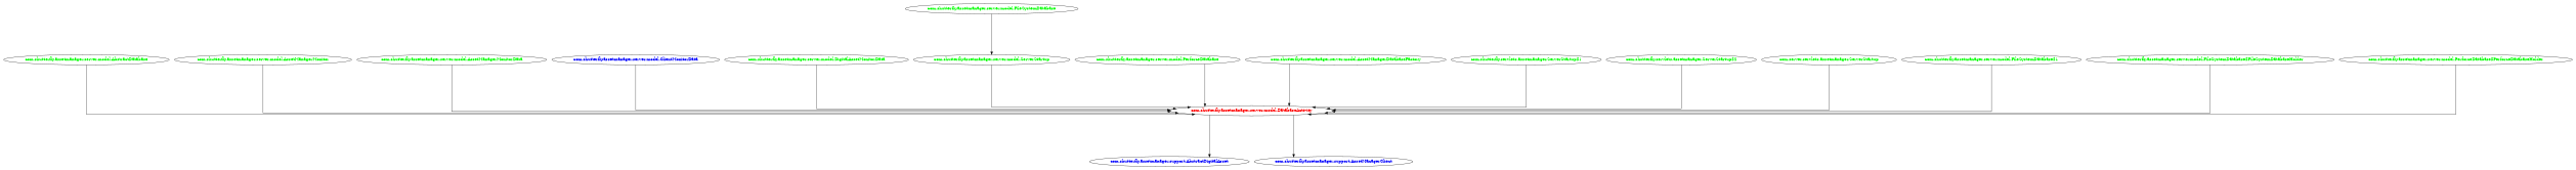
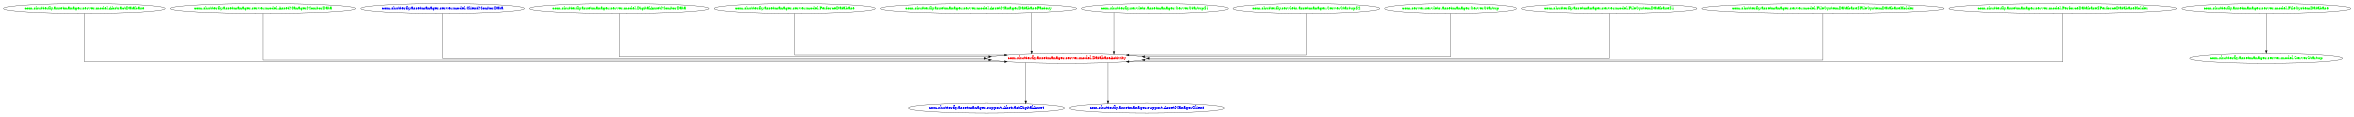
  digraph {
    concentrate=true
    rankdir=TB
    ranksep=2.0
    splines=ortho
    node [fontcolor=green]
    "com.shutterfly.assetmanager.server.model.DatabaseActivity" [fontcolor=red]
    "com.shutterfly.assetmanager.support.AbstractDigitalAsset" [fontcolor=blue]
    "com.shutterfly.assetmanager.support.AssetManagerClient" [fontcolor=blue]
    "com.shutterfly.assetmanager.server.model.AbstractDatabase"
-   "com.shutterfly.assetmanager.server.model.AssetManagerMonitor"
    "com.shutterfly.assetmanager.server.model.AssetManagerMonitorData"
    "com.shutterfly.assetmanager.server.model.ClientMonitorData" [fontcolor=blue]
    "com.shutterfly.assetmanager.server.model.DigitalAssetMonitorData"
    "com.shutterfly.assetmanager.server.model.FileSystemDatabase"
    "com.shutterfly.assetmanager.server.model.ServerStartup"
    "com.shutterfly.assetmanager.server.model.PerforceDatabase"
    "com.shutterfly.assetmanager.server.model.AssetManagerDatabaseFactory"
    "com.shutterfly.servlets.assetmanager.ServerStartup$1"
    "com.shutterfly.servlets.assetmanager.ServerStartup$2"
    n15 [label="com.server.servlets.assetmanager.ServerStartup"]
    "com.shutterfly.assetmanager.server.model.FileSystemDatabase$1"
    "com.shutterfly.assetmanager.server.model.FileSystemDatabase$FileSystemDatabaseHolder"
    "com.shutterfly.assetmanager.server.model.PerforceDatabase$PerforceDatabaseHolder"
    "com.shutterfly.assetmanager.server.model.DatabaseActivity" -> "com.shutterfly.assetmanager.support.AbstractDigitalAsset"
    "com.shutterfly.assetmanager.server.model.DatabaseActivity" -> "com.shutterfly.assetmanager.support.AssetManagerClient"
    "com.shutterfly.assetmanager.server.model.AbstractDatabase" -> "com.shutterfly.assetmanager.server.model.DatabaseActivity"
-   "com.shutterfly.assetmanager.server.model.AssetManagerMonitor" -> "com.shutterfly.assetmanager.server.model.DatabaseActivity"
    "com.shutterfly.assetmanager.server.model.AssetManagerMonitorData" -> "com.shutterfly.assetmanager.server.model.DatabaseActivity"
    "com.shutterfly.assetmanager.server.model.ClientMonitorData" -> "com.shutterfly.assetmanager.server.model.DatabaseActivity"
    "com.shutterfly.assetmanager.server.model.DigitalAssetMonitorData" -> "com.shutterfly.assetmanager.server.model.DatabaseActivity"
    "com.shutterfly.assetmanager.server.model.FileSystemDatabase" -> "com.shutterfly.assetmanager.server.model.ServerStartup"
-   "com.shutterfly.assetmanager.server.model.ServerStartup" -> "com.shutterfly.assetmanager.server.model.DatabaseActivity"
    "com.shutterfly.assetmanager.server.model.PerforceDatabase" -> "com.shutterfly.assetmanager.server.model.DatabaseActivity"
    "com.shutterfly.assetmanager.server.model.AssetManagerDatabaseFactory" -> "com.shutterfly.assetmanager.server.model.DatabaseActivity"
    "com.shutterfly.servlets.assetmanager.ServerStartup$1" -> "com.shutterfly.assetmanager.server.model.DatabaseActivity"
    "com.shutterfly.servlets.assetmanager.ServerStartup$2" -> "com.shutterfly.assetmanager.server.model.DatabaseActivity"
    n15 -> "com.shutterfly.assetmanager.server.model.DatabaseActivity"
    "com.shutterfly.assetmanager.server.model.FileSystemDatabase$1" -> "com.shutterfly.assetmanager.server.model.DatabaseActivity"
    "com.shutterfly.assetmanager.server.model.FileSystemDatabase$FileSystemDatabaseHolder" -> "com.shutterfly.assetmanager.server.model.DatabaseActivity"
    "com.shutterfly.assetmanager.server.model.PerforceDatabase$PerforceDatabaseHolder" -> "com.shutterfly.assetmanager.server.model.DatabaseActivity"
  }
